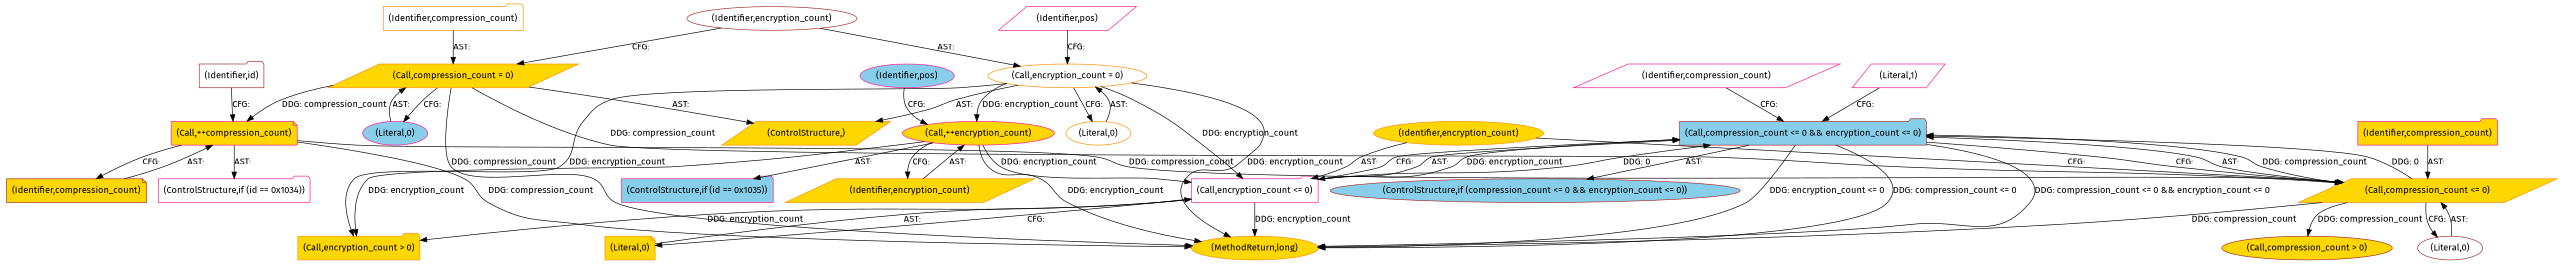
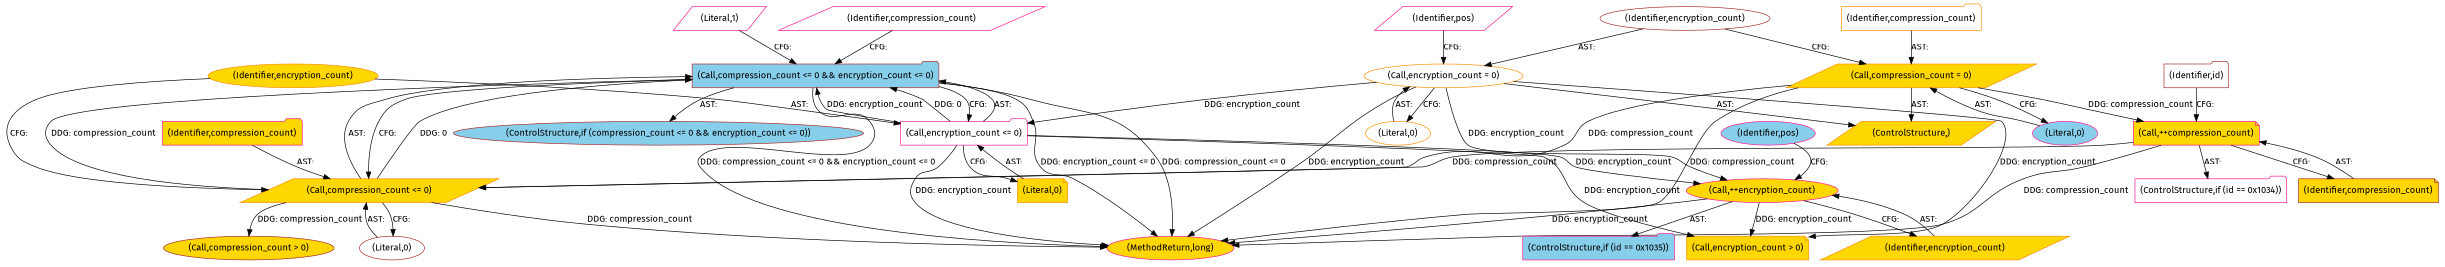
  digraph {
    fontname="Fira Sans"
    node [color=darkorange fillcolor=gold fontname="Fira Sans" shape=ellipse style=filled]
    edge [fontname="Fira Sans"]
    n1 [color=brown fillcolor=skyblue label="(Call,compression_count <= 0 && encryption_count <= 0)" shape=folder]
    n2 [label="(Call,compression_count <= 0)" shape=parallelogram]
    n3 [color=deeppink fillcolor=white label="(Call,encryption_count <= 0)" shape=folder]
-   n4 [label="(MethodReturn,long)"]
+   n4 [color=deeppink label="(MethodReturn,long)"]
    n5 [color=brown fillcolor=skyblue label="(ControlStructure,if (compression_count <= 0 && encryption_count <= 0))"]
    n6 [color=brown label="(Call,compression_count > 0)"]
    n7 [color=brown fillcolor=white label="(Literal,0)"]
-   n8 [label="(Call,encryption_count > 0)" shape=folder]
+   n8 [label="(Call,encryption_count > 0)" shape=note]
    n9 [label="(Literal,0)" shape=note]
    n10 [label="(Call,compression_count = 0)" shape=parallelogram]
    n11 [color=deeppink label="(Call,++compression_count)" shape=note]
    n12 [color=deeppink fillcolor=skyblue label="(Literal,0)"]
    n13 [label="(ControlStructure,)" shape=parallelogram]
    n14 [color=deeppink fillcolor=white label="(ControlStructure,if (id == 0x1034))" shape=folder]
    n15 [color=brown label="(Identifier,compression_count)" shape=note]
    n16 [color=deeppink label="(Call,++encryption_count)"]
    n17 [label="(Identifier,encryption_count)" shape=parallelogram]
    n18 [color=deeppink fillcolor=skyblue label="(ControlStructure,if (id == 0x1035))" shape=folder]
    n19 [fillcolor=white label="(Call,encryption_count = 0)"]
    n20 [fillcolor=white label="(Literal,0)"]
    n21 [color=deeppink fillcolor=white label="(Literal,1)" shape=parallelogram]
    n22 [color=deeppink fillcolor=skyblue label="(Identifier,pos)"]
    n23 [color=deeppink label="(Identifier,compression_count)" shape=folder]
    n24 [color=brown fillcolor=white label="(Identifier,id)" shape=folder]
    n25 [color=brown fillcolor=white label="(Identifier,encryption_count)"]
    n26 [label="(Identifier,encryption_count)"]
    n27 [color=deeppink fillcolor=white label="(Identifier,pos)" shape=parallelogram]
    n28 [fillcolor=white label="(Identifier,compression_count)" shape=folder]
    n29 [color=deeppink fillcolor=white label="(Identifier,compression_count)" shape=parallelogram]
    n1 -> n2 [label="CFG: "]
    n1 -> n3 [label="CFG: "]
    n1 -> n4 [label="DDG: compression_count <= 0 && encryption_count <= 0"]
    n1 -> n4 [label="DDG: encryption_count <= 0"]
    n1 -> n4 [label="DDG: compression_count <= 0"]
    n1 -> n5 [label="AST: "]
    n2 -> n1 [label="AST: "]
    n2 -> n1 [label="DDG: compression_count"]
    n2 -> n1 [label="DDG: 0"]
    n2 -> n4 [label="DDG: compression_count"]
    n2 -> n6 [label="DDG: compression_count"]
    n2 -> n7 [label="CFG: "]
    n3 -> n1 [label="AST: "]
    n3 -> n1 [label="DDG: encryption_count"]
    n3 -> n1 [label="DDG: 0"]
    n3 -> n4 [label="DDG: encryption_count"]
    n3 -> n8 [label="DDG: encryption_count"]
    n3 -> n9 [label="CFG: "]
    n7 -> n2 [label="AST: "]
    n9 -> n3 [label="AST: "]
    n10 -> n2 [label="DDG: compression_count"]
    n10 -> n4 [label="DDG: compression_count"]
    n10 -> n11 [label="DDG: compression_count"]
    n10 -> n12 [label="CFG: "]
    n10 -> n13 [label="AST: "]
    n11 -> n2 [label="DDG: compression_count"]
    n11 -> n4 [label="DDG: compression_count"]
    n11 -> n14 [label="AST: "]
    n11 -> n15 [label="CFG: "]
    n12 -> n10 [label="AST: "]
    n15 -> n11 [label="AST: "]
-   n16 -> n3 [label="DDG: encryption_count"]
+   n3 -> n16 [label="DDG: encryption_count"]
    n16 -> n4 [label="DDG: encryption_count"]
    n16 -> n8 [label="DDG: encryption_count"]
    n16 -> n17 [label="CFG: "]
    n16 -> n18 [label="AST: "]
    n17 -> n16 [label="AST: "]
    n19 -> n3 [label="DDG: encryption_count"]
    n19 -> n4 [label="DDG: encryption_count"]
    n19 -> n8 [label="DDG: encryption_count"]
    n19 -> n13 [label="AST: "]
    n19 -> n16 [label="DDG: encryption_count"]
    n19 -> n20 [label="CFG: "]
    n20 -> n19 [label="AST: "]
    n21 -> n1 [label="CFG: "]
    n22 -> n16 [label="CFG: "]
    n23 -> n2 [label="AST: "]
    n24 -> n11 [label="CFG: "]
    n25 -> n10 [label="CFG: "]
    n25 -> n19 [label="AST: "]
    n26 -> n2 [label="CFG: "]
    n26 -> n3 [label="AST: "]
    n27 -> n19 [label="CFG: "]
    n28 -> n10 [label="AST: "]
    n29 -> n1 [label="CFG: "]
  }
